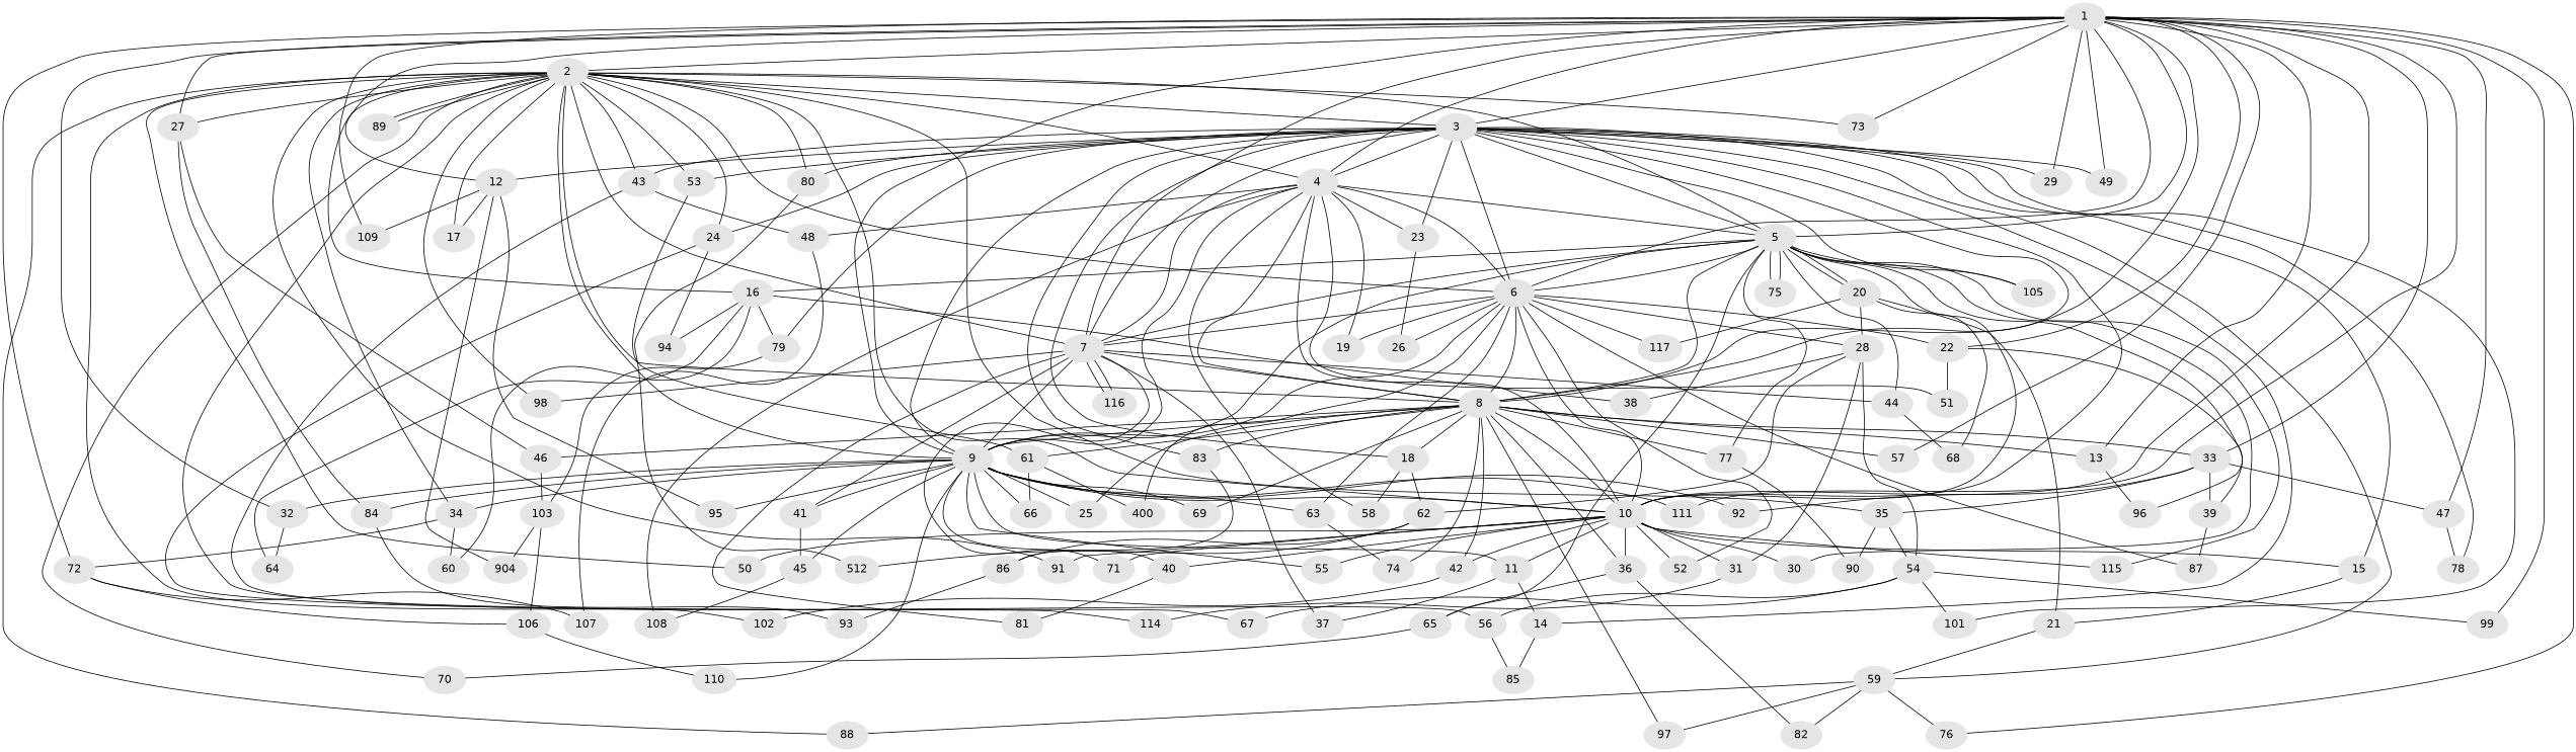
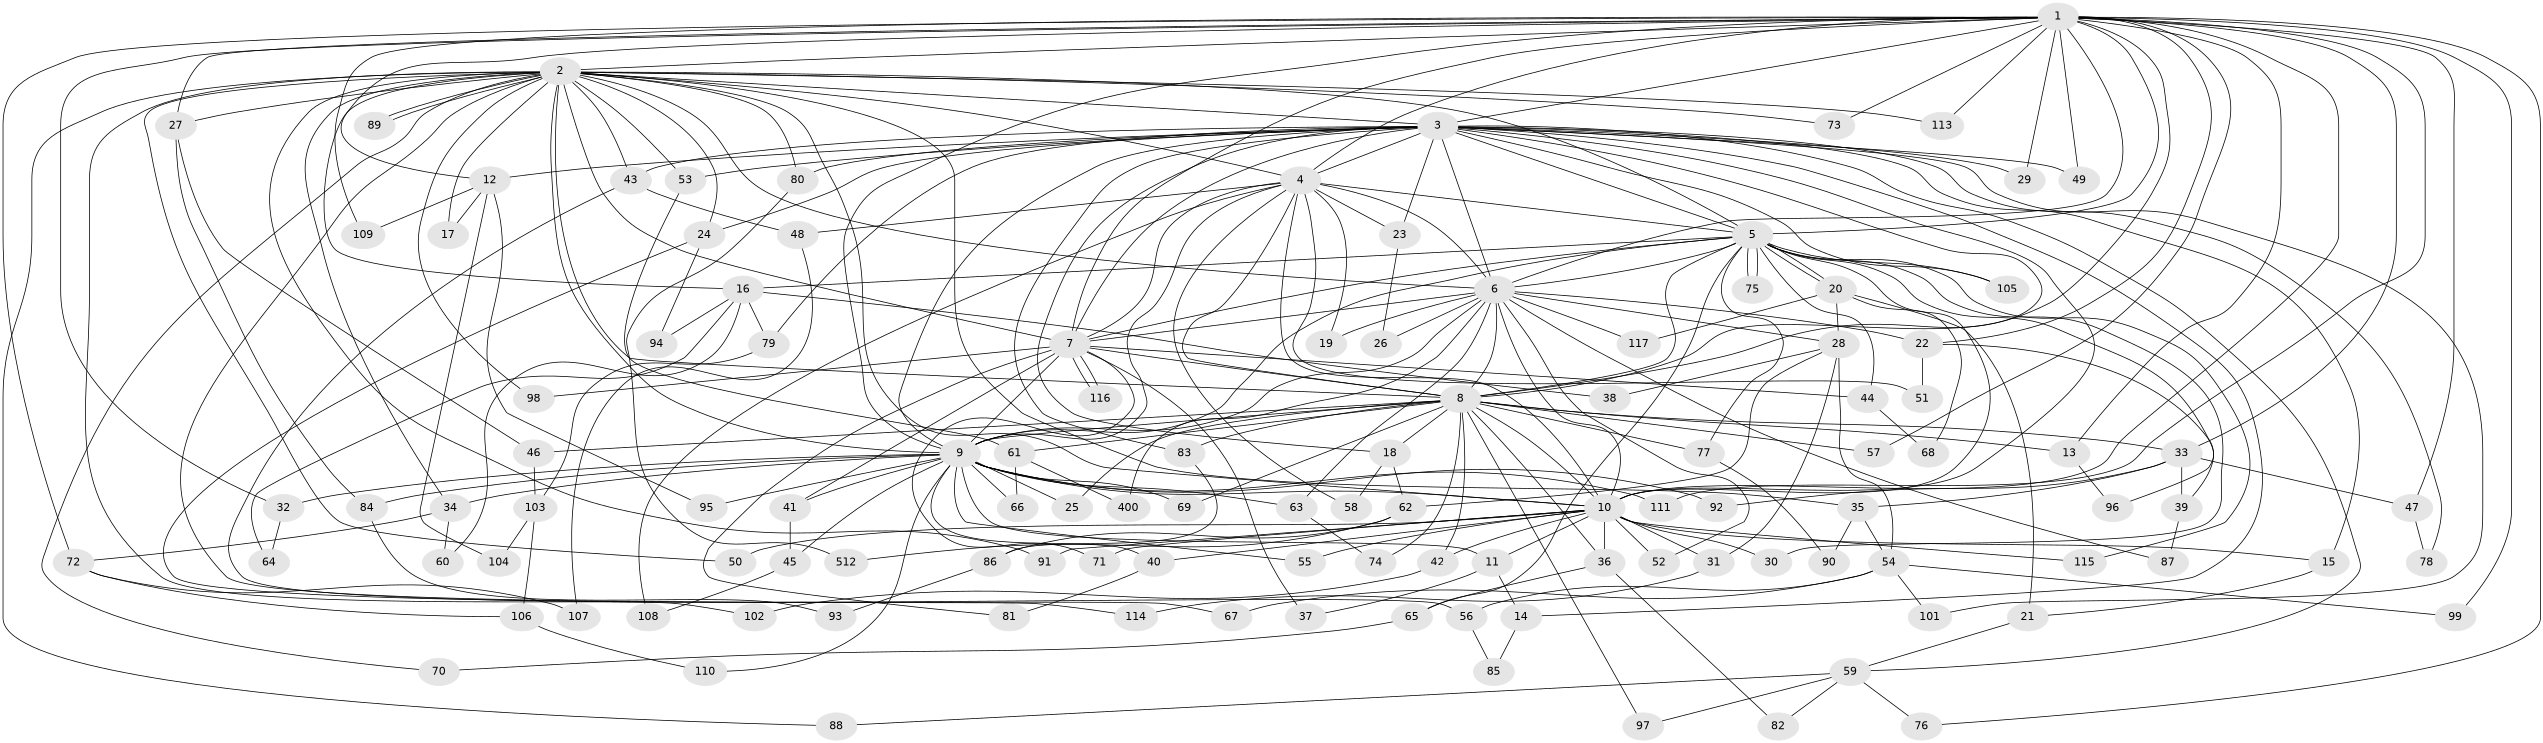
  graph {
    fontname="DejaVu Sans"
    node [color=gray90 fontname="DejaVu Sans" style=filled]
    edge [fontname="DejaVu Sans"]
    1
    2
    3
    4
    5
    6
    7
    8
    9
    10
    12
    13
    22
    27
    29
    32
    33
    47
    49
    57
    72
    73
    76
    99
    109
    111
+   113
    16
    17
    24
    34
    35
    43
    50
    53
    67
    70
    80
    88
    89
    91
    98
    102
    14
    15
    18
    23
    59
    78
    79
    83
    101
    105
    19
    48
    51
    58
    108
    20
    30
    44
    65
    75
    77
    96
    115
    26
    28
    52
    63
    87
    n72 [label=400]
    117
    37
    41
    71
    81
    116
    25
    36
    42
    46
    61
    69
    74
    97
    11
    40
    45
    55
    66
    84
    92
    95
    110
    31
-   104 [label=904]
+   104
    39
    64
    107
    106
    38
    60
    94
    114
    54
    90
    56
    n109 [label=512]
    85
    21
    62
    82
    103
    86
    68
    93
    1 -- 2
    1 -- 3
    1 -- 4
    1 -- 5
    1 -- 6
    1 -- 7
    1 -- 8
    1 -- 9
    1 -- 10
    1 -- 12
    1 -- 13
    1 -- 22
    1 -- 27
    1 -- 29
    1 -- 32
    1 -- 33
    1 -- 47
    1 -- 49
    1 -- 57
    1 -- 72
    1 -- 73
    1 -- 76
    1 -- 99
    1 -- 109
    1 -- 111
+   1 -- 113
    2 -- 3
    2 -- 4
    2 -- 5
    2 -- 6
    2 -- 7
    2 -- 8
    2 -- 9
    2 -- 10
    2 -- 27
    2 -- 73
+   2 -- 113
    2 -- 16
    2 -- 17
    2 -- 24
    2 -- 34
    2 -- 35
    2 -- 43
    2 -- 50
    2 -- 53
    2 -- 67
    2 -- 70
    2 -- 80
    2 -- 88
    2 -- 89
    2 -- 89
    2 -- 91
    2 -- 98
    2 -- 102
    3 -- 4
    3 -- 5
    3 -- 6
    3 -- 7
    3 -- 8
    3 -- 9
    3 -- 10
    3 -- 12
    3 -- 29
    3 -- 49
    3 -- 24
    3 -- 43
    3 -- 53
    3 -- 80
    3 -- 14
    3 -- 15
    3 -- 18
    3 -- 23
    3 -- 59
    3 -- 78
    3 -- 79
    3 -- 83
    3 -- 101
    3 -- 105
    4 -- 5
    4 -- 6
    4 -- 7
    4 -- 8
    4 -- 9
    4 -- 10
    4 -- 23
    4 -- 19
    4 -- 48
    4 -- 51
    4 -- 58
    4 -- 108
    5 -- 6
    5 -- 7
    5 -- 8
    5 -- 9
    5 -- 10
    5 -- 16
    5 -- 105
    5 -- 20
    5 -- 20
    5 -- 30
    5 -- 44
    5 -- 65
    5 -- 75
    5 -- 75
    5 -- 77
    5 -- 96
    5 -- 115
    6 -- 7
    6 -- 8
    6 -- 9
    6 -- 10
    6 -- 22
    6 -- 19
    6 -- 26
    6 -- 28
    6 -- 52
    6 -- 63
    6 -- 87
    6 -- n72
    6 -- 117
    7 -- 8
    7 -- 9
    7 -- 98
    7 -- 44
    7 -- 37
    7 -- 41
    7 -- 71
    7 -- 81
    7 -- 116
    7 -- 116
    8 -- 9
    8 -- 10
    8 -- 13
    8 -- 33
    8 -- 57
    8 -- 18
    8 -- 83
    8 -- 77
    8 -- 25
    8 -- 36
    8 -- 42
    8 -- 46
    8 -- 61
    8 -- 69
    8 -- 74
    8 -- 97
    9 -- 10
    9 -- 32
    9 -- 111
    9 -- 34
    9 -- 63
    9 -- 41
    9 -- 25
    9 -- 69
    9 -- 11
    9 -- 40
    9 -- 45
    9 -- 55
    9 -- 66
    9 -- 84
    9 -- 92
    9 -- 95
    9 -- 110
    10 -- 50
    10 -- 91
    10 -- 15
    10 -- 30
    10 -- 115
    10 -- 52
    10 -- 71
    10 -- 36
    10 -- 42
    10 -- 11
    10 -- 40
    10 -- 55
    10 -- 31
    12 -- 109
    12 -- 17
    12 -- 95
    12 -- 104
    13 -- 96
    22 -- 51
    22 -- 39
    27 -- 46
    27 -- 84
    32 -- 64
    33 -- 47
    33 -- 35
    33 -- 92
    33 -- 39
    47 -- 78
    72 -- 107
    72 -- 106
    16 -- 79
    16 -- 64
    16 -- 38
    16 -- 60
    16 -- 94
    24 -- 94
    24 -- 114
    34 -- 72
    34 -- 60
    35 -- 54
    35 -- 90
    43 -- 48
    43 -- 56
    53 -- 61
    80 -- n109
    14 -- 85
    15 -- 21
    18 -- 58
    18 -- 62
    23 -- 26
    59 -- 76
    59 -- 88
    59 -- 97
    59 -- 82
    79 -- 103
    83 -- 86
    48 -- 107
    20 -- 28
    20 -- 117
    20 -- 21
    20 -- 68
    44 -- 68
    65 -- 70
    77 -- 90
    28 -- 31
    28 -- 38
    28 -- 54
    28 -- 62
    63 -- 74
    41 -- 45
    36 -- 65
    36 -- 82
    42 -- 102
    46 -- 103
    61 -- n72
    61 -- 66
    11 -- 14
    11 -- 37
    40 -- 81
    45 -- 108
    84 -- 93
    31 -- 114
    39 -- 87
    106 -- 110
    54 -- 99
    54 -- 67
    54 -- 101
    54 -- 56
    56 -- 85
    21 -- 59
    62 -- n109
    62 -- 86
    103 -- 104
    103 -- 106
    86 -- 93
  }
